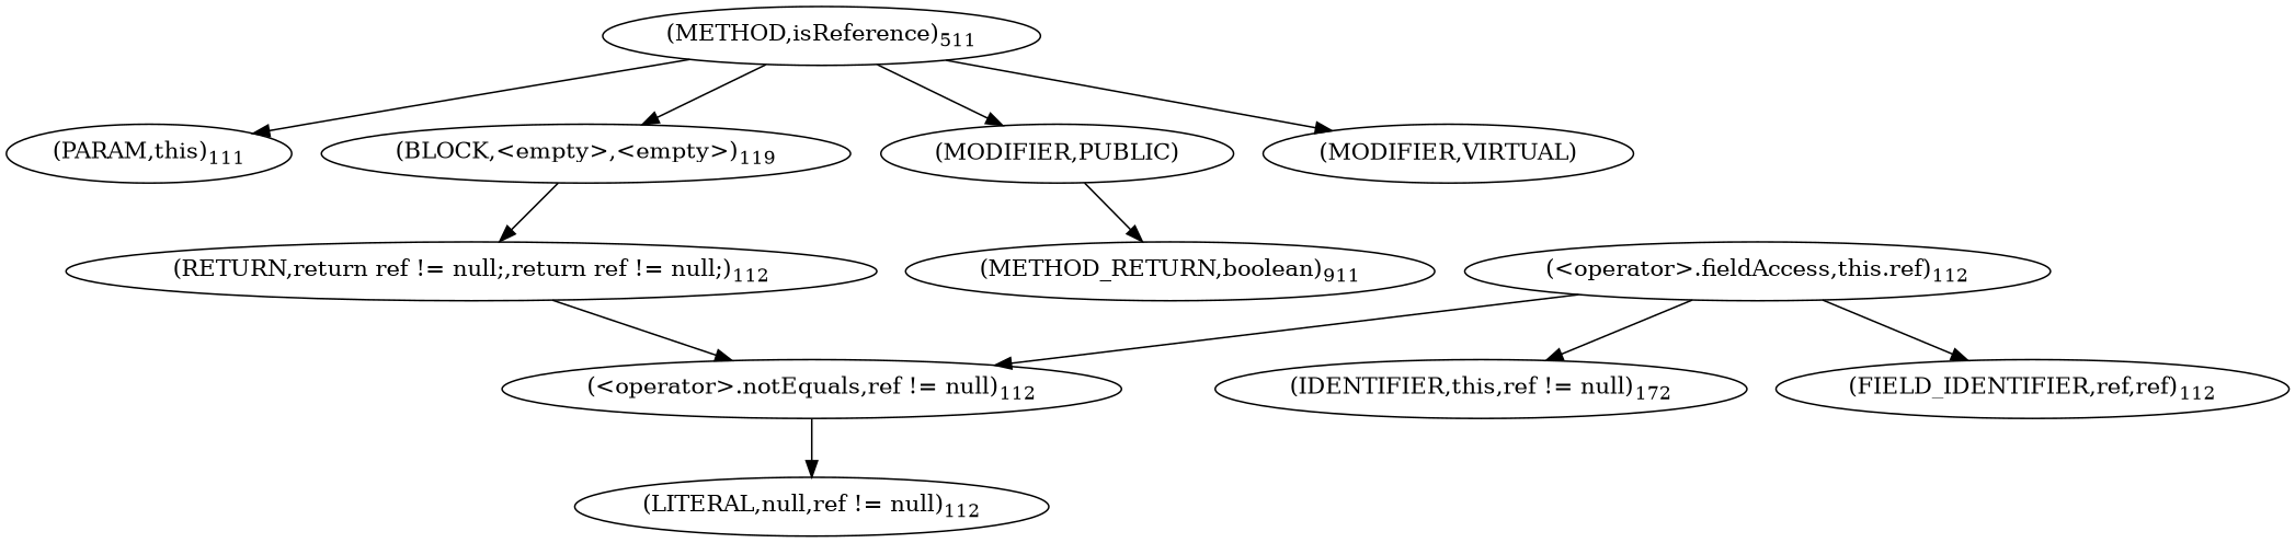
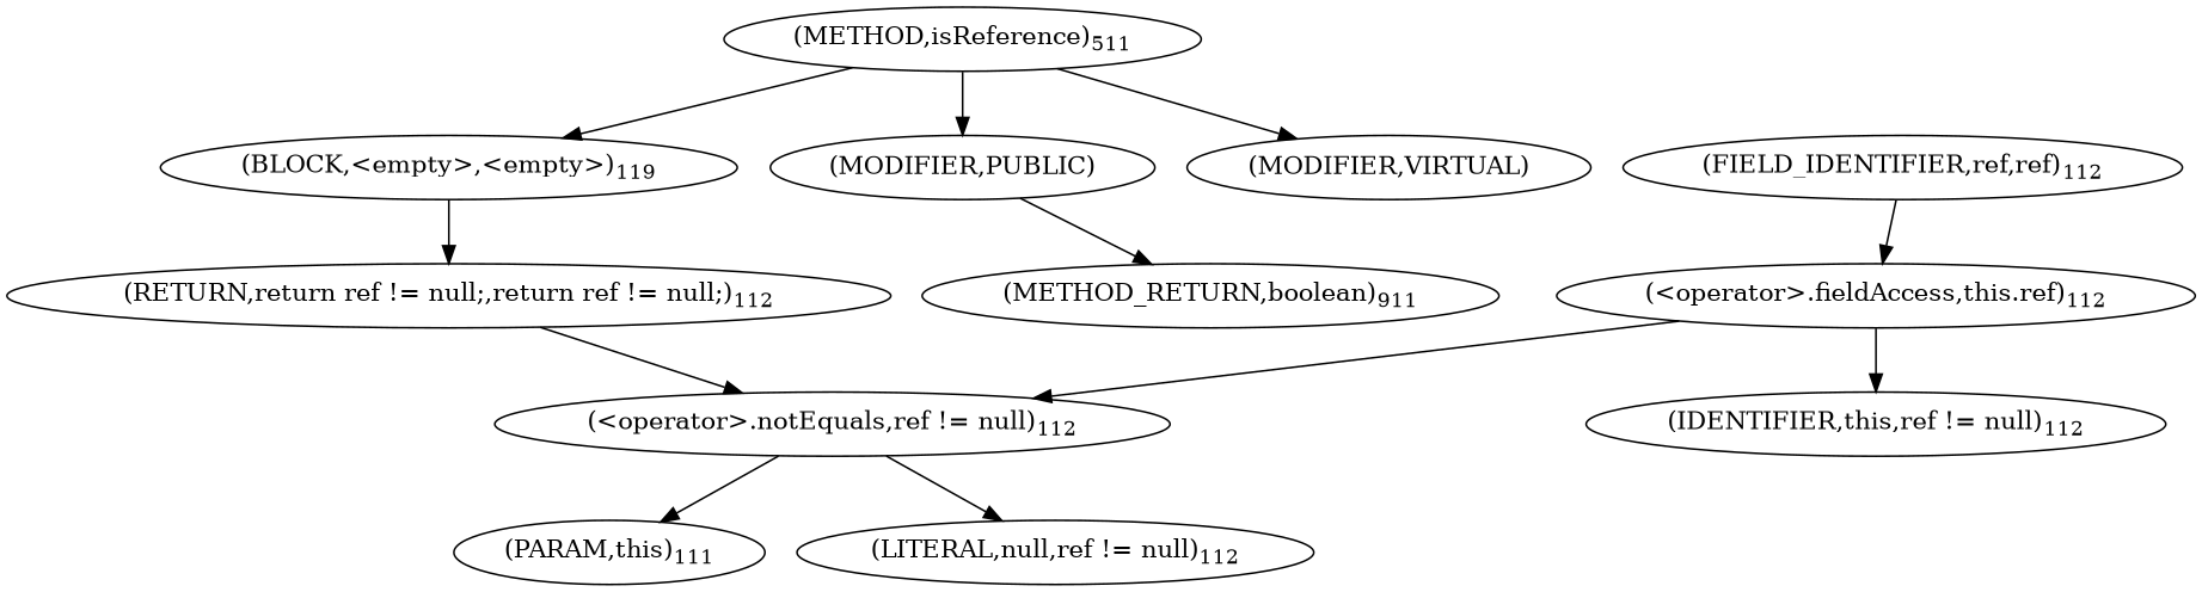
  digraph {
    n1 [label=<(METHOD,isReference)<SUB>511</SUB>>]
    n2 [label=<(PARAM,this)<SUB>111</SUB>>]
    n3 [label=<(BLOCK,&lt;empty&gt;,&lt;empty&gt;)<SUB>119</SUB>>]
    n4 [label=<(MODIFIER,PUBLIC)>]
    n5 [label=<(MODIFIER,VIRTUAL)>]
    n6 [label=<(RETURN,return ref != null;,return ref != null;)<SUB>112</SUB>>]
    n7 [label=<(METHOD_RETURN,boolean)<SUB>911</SUB>>]
    n8 [label=<(&lt;operator&gt;.notEquals,ref != null)<SUB>112</SUB>>]
    n9 [label=<(LITERAL,null,ref != null)<SUB>112</SUB>>]
    n10 [label=<(&lt;operator&gt;.fieldAccess,this.ref)<SUB>112</SUB>>]
-   n11 [label=<(IDENTIFIER,this,ref != null)<SUB>172</SUB>>]
+   n11 [label=<(IDENTIFIER,this,ref != null)<SUB>112</SUB>>]
    n12 [label=<(FIELD_IDENTIFIER,ref,ref)<SUB>112</SUB>>]
-   n1 -> n2
+   n8 -> n2
    n1 -> n3
    n1 -> n4
    n1 -> n5
    n3 -> n6
    n4 -> n7
    n6 -> n8
    n8 -> n9
    n10 -> n8
    n10 -> n11
-   n10 -> n12
+   n12 -> n10
  }
